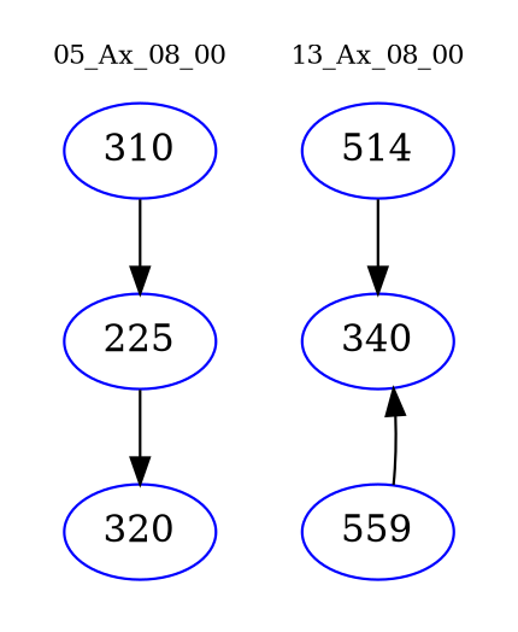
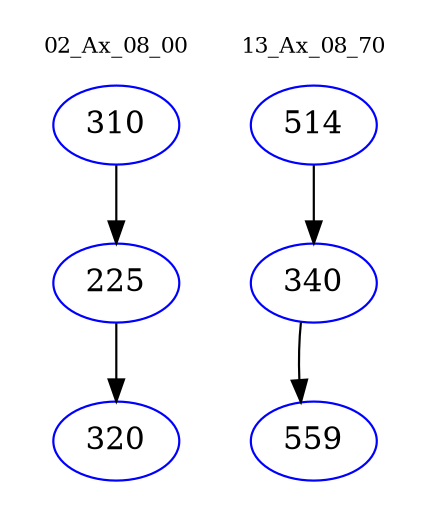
  digraph {
    node [color=blue]
    edge [color=black]
    n1 [label=310]
    n2 [label=225]
    n3 [label=320]
    n4 [label=514]
    n5 [label=340]
    n6 [label=559]
    subgraph cluster_1 {
      color=white
      fontsize=10
-     label="05_Ax_08_00"
+     label="02_Ax_08_00"
      n1
      n2
      n3
    }
    subgraph cluster_2 {
      color=white
      fontsize=10
-     label="13_Ax_08_00"
+     label="13_Ax_08_70"
      n4
      n5
      n6
    }
    n1 -> n2
    n2 -> n3
    n4 -> n5
-   n6 -> n5
+   n5 -> n6
  }
